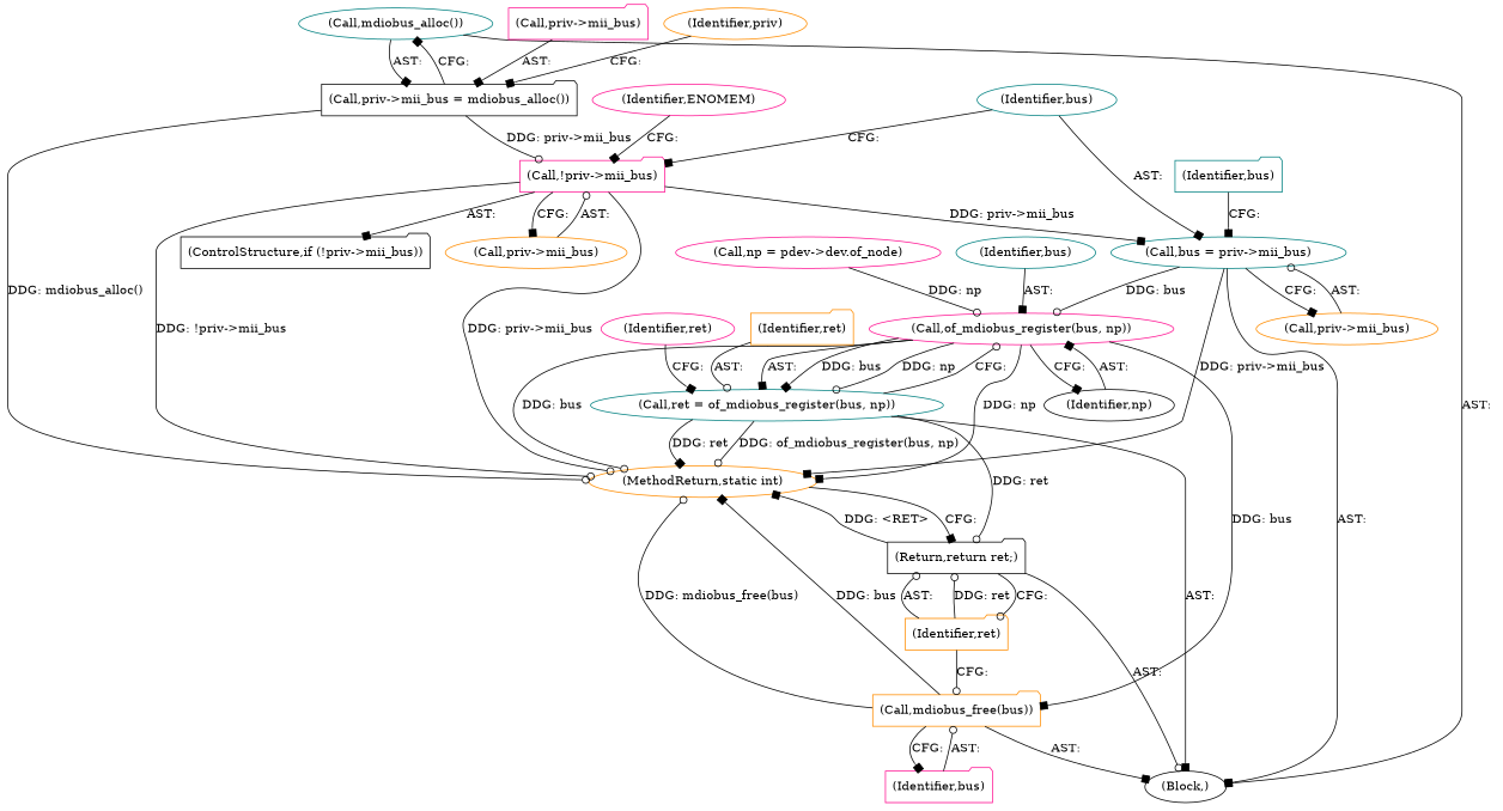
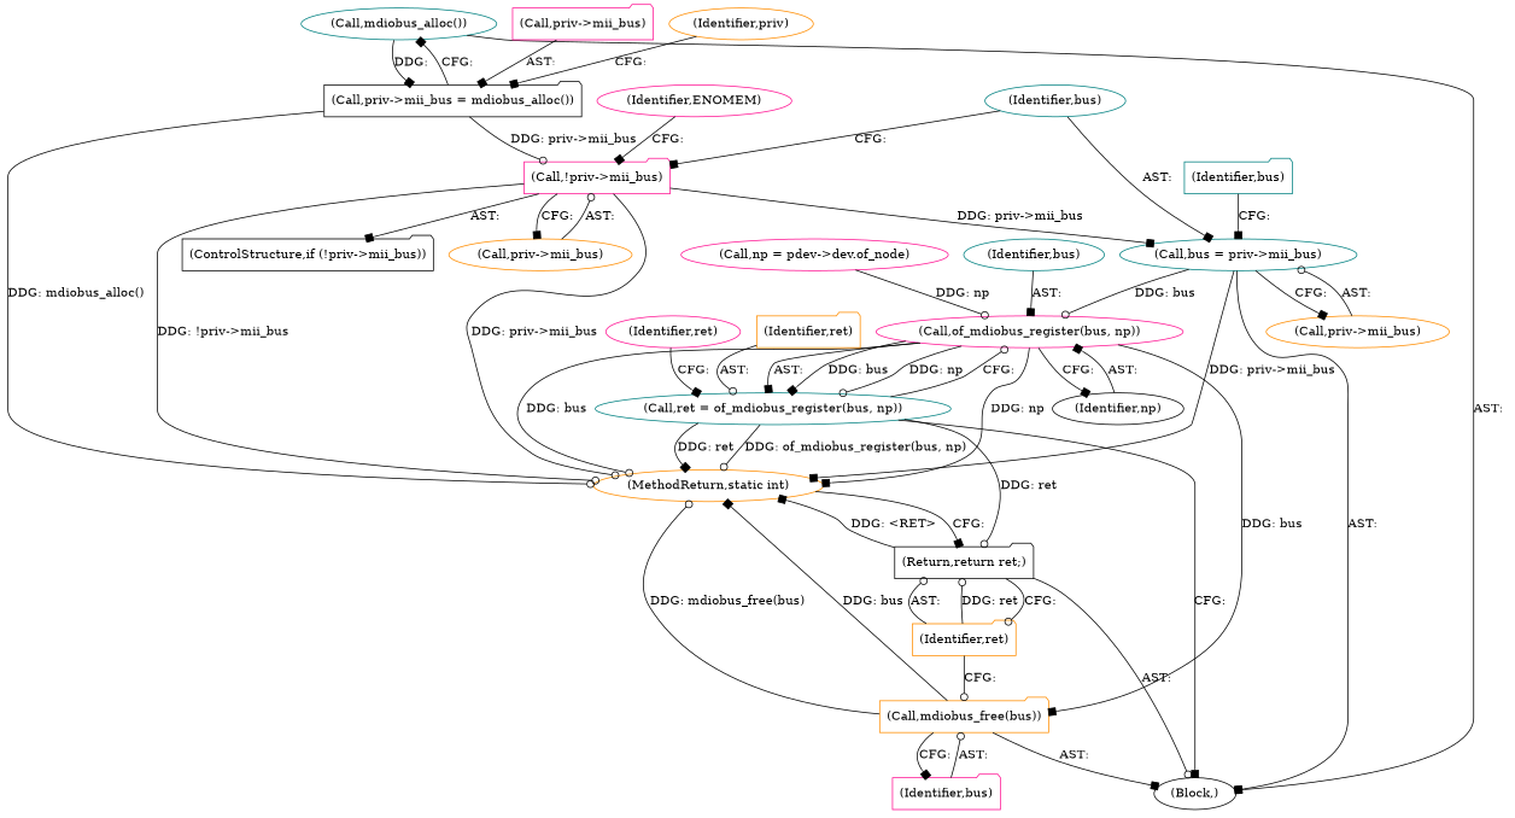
  digraph {
    node [color=deeppink shape=ellipse]
    edge [arrowhead=box]
    n1 [color=teal label="(Call,bus = priv->mii_bus)"]
    n2 [label="(Call,of_mdiobus_register(bus, np))"]
    n3 [color=darkorange label="(MethodReturn,static int)"]
    n4 [color=black label="(Block,)"]
    n5 [color=darkorange label="(Call,priv->mii_bus)"]
    n6 [color=teal label="(Call,ret = of_mdiobus_register(bus, np))"]
    n7 [color=darkorange label="(Call,mdiobus_free(bus))" shape=folder]
    n8 [color=black label="(Identifier,np)"]
    n9 [color=black label="(Return,return ret;)" shape=folder]
    n10 [label="(Call,!priv->mii_bus)" shape=folder]
    n11 [color=darkorange label="(Call,priv->mii_bus)"]
    n12 [color=black label="(ControlStructure,if (!priv->mii_bus))" shape=folder]
    n13 [color=black label="(Call,priv->mii_bus = mdiobus_alloc())" shape=folder]
    n14 [color=teal label="(Call,mdiobus_alloc())"]
    n15 [label="(Identifier,bus)" shape=folder]
    n16 [color=darkorange label="(Identifier,ret)" shape=folder]
    n17 [label="(Call,np = pdev->dev.of_node)"]
    n18 [color=darkorange label="(Identifier,ret)" shape=folder]
    n19 [label="(Call,priv->mii_bus)" shape=folder]
    n20 [label="(Identifier,ENOMEM)"]
    n21 [color=darkorange label="(Identifier,priv)"]
    n22 [color=teal label="(Identifier,bus)"]
    n23 [color=teal label="(Identifier,bus)"]
    n24 [color=teal label="(Identifier,bus)" shape=folder]
    n25 [label="(Identifier,ret)"]
    n1 -> n2 [arrowhead=odot label="DDG: bus"]
    n1 -> n3 [label="DDG: priv->mii_bus"]
    n1 -> n4 [label="AST: "]
    n1 -> n5 [label="CFG: "]
    n2 -> n3 [arrowhead=odot label="DDG: bus"]
    n2 -> n3 [label="DDG: np"]
    n2 -> n6 [label="AST: "]
    n2 -> n6 [label="DDG: bus"]
    n2 -> n6 [arrowhead=odot label="DDG: np"]
    n2 -> n7 [label="DDG: bus"]
    n2 -> n8 [label="CFG: "]
    n3 -> n9 [label="CFG: "]
    n5 -> n1 [arrowhead=odot label="AST: "]
    n6 -> n2 [arrowhead=odot label="CFG: "]
    n6 -> n3 [arrowhead=odot label="DDG: of_mdiobus_register(bus, np)"]
    n6 -> n3 [label="DDG: ret"]
-   n6 -> n4 [label="AST: "]
+   n6 -> n4 [label="CFG: "]
    n6 -> n9 [arrowhead=odot label="DDG: ret"]
    n7 -> n3 [arrowhead=odot label="DDG: mdiobus_free(bus)"]
    n7 -> n3 [label="DDG: bus"]
    n7 -> n4 [label="AST: "]
    n7 -> n15 [label="CFG: "]
    n8 -> n2 [label="AST: "]
    n9 -> n3 [label="DDG: <RET>"]
    n9 -> n4 [arrowhead=odot label="AST: "]
    n9 -> n16 [arrowhead=odot label="CFG: "]
    n10 -> n1 [label="DDG: priv->mii_bus"]
    n10 -> n3 [arrowhead=odot label="DDG: !priv->mii_bus"]
    n10 -> n3 [arrowhead=odot label="DDG: priv->mii_bus"]
    n10 -> n11 [label="CFG: "]
    n10 -> n12 [label="AST: "]
    n11 -> n10 [arrowhead=odot label="AST: "]
    n13 -> n3 [arrowhead=odot label="DDG: mdiobus_alloc()"]
    n13 -> n10 [arrowhead=odot label="DDG: priv->mii_bus"]
    n13 -> n14 [label="CFG: "]
    n14 -> n4 [label="AST: "]
-   n14 -> n13 [label="AST: "]
+   n14 -> n13 [label="DDG: "]
    n15 -> n7 [arrowhead=odot label="AST: "]
    n16 -> n7 [arrowhead=odot label="CFG: "]
    n16 -> n9 [arrowhead=odot label="AST: "]
    n16 -> n9 [arrowhead=odot label="DDG: ret"]
    n17 -> n2 [arrowhead=odot label="DDG: np"]
    n18 -> n6 [arrowhead=odot label="AST: "]
    n19 -> n13 [label="AST: "]
    n20 -> n10 [label="CFG: "]
    n21 -> n13 [label="CFG: "]
    n22 -> n1 [label="AST: "]
    n22 -> n10 [label="CFG: "]
    n23 -> n2 [label="AST: "]
    n24 -> n1 [label="CFG: "]
    n25 -> n6 [label="CFG: "]
  }
